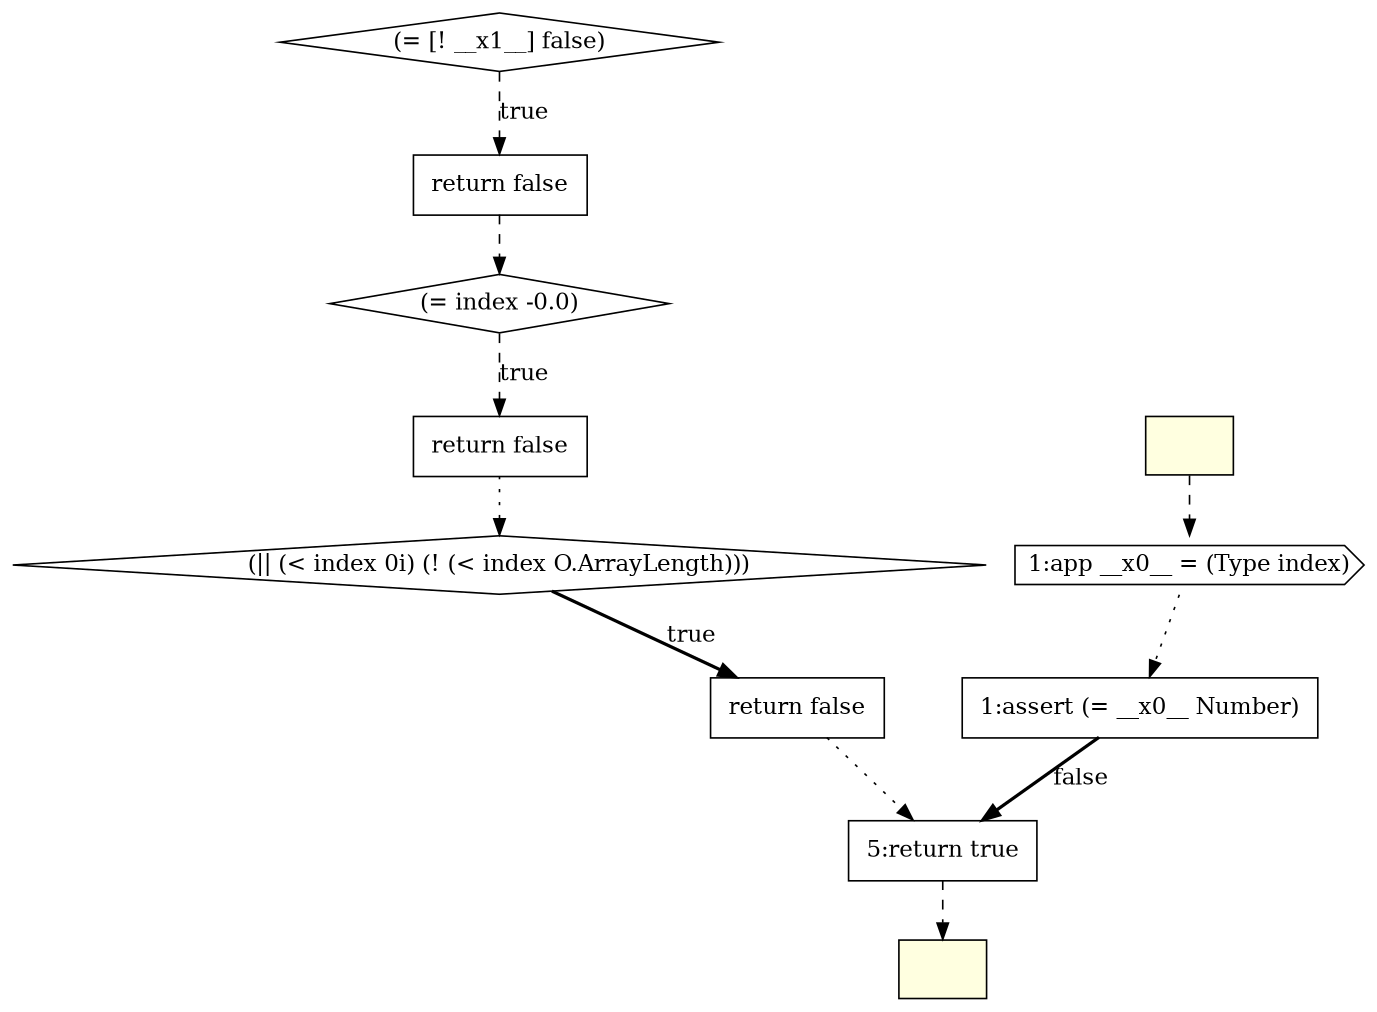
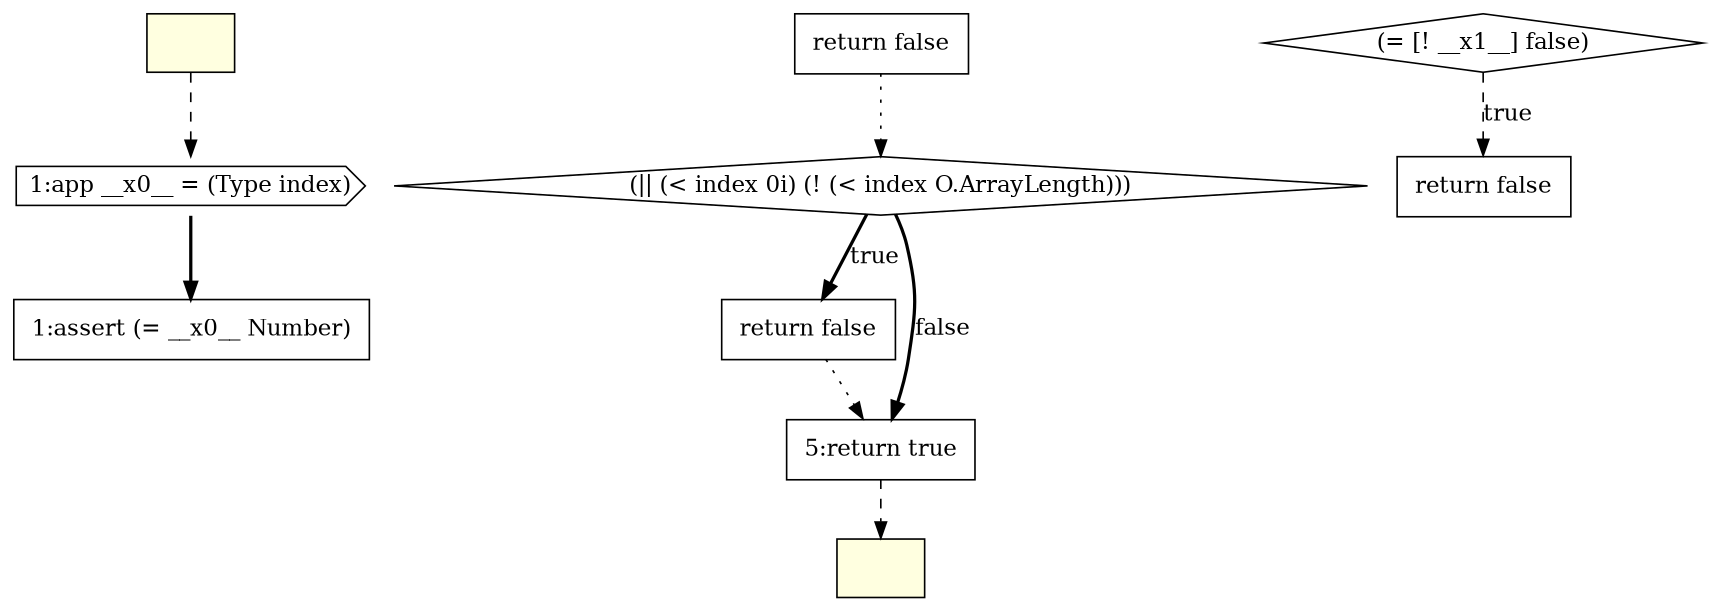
  digraph {
    node [color=black fillcolor=white shape=none style=filled]
    edge [color=black style=dashed]
    n1 [label=<<font color="black">     <table border="0" cellborder="1" cellspacing="0" cellpadding="10">       <tr><td align="left">1:assert (= __x0__ Number)</td></tr>     </table>   </font>> margin=0]
    n2 [label=<<font color="black">     <table border="0" cellborder="1" cellspacing="0" cellpadding="10">       <tr><td align="left">return false</td></tr>     </table>   </font>> margin=0]
    n3 [label=<<font color="black">     <table border="0" cellborder="1" cellspacing="0" cellpadding="10">       <tr><td align="left">5:return true</td></tr>     </table>   </font>> margin=0]
    n4 [fillcolor=lightyellow label=" " shape=box]
    n5 [fillcolor=lightyellow label=" " shape=box]
    n6 [label=<<font color="black">1:app __x0__ = (Type index)</font>> shape=cds]
    n7 [label=<<font color="black">(= [! __x1__] false)</font>> shape=diamond]
    n8 [label=<<font color="black">     <table border="0" cellborder="1" cellspacing="0" cellpadding="10">       <tr><td align="left">return false</td></tr>     </table>   </font>> margin=0]
    n9 [label=<<font color="black">(|| (&lt; index 0i) (! (&lt; index O.ArrayLength)))</font>> shape=diamond]
-   n10 [label=<<font color="black">(= index -0.0)</font>> shape=diamond]
    n11 [label=<<font color="black">     <table border="0" cellborder="1" cellspacing="0" cellpadding="10">       <tr><td align="left">return false</td></tr>     </table>   </font>> margin=0]
    n2 -> n3 [style=dotted]
    n3 -> n4
    n5 -> n6
-   n6 -> n1 [style=dotted]
+   n6 -> n1 [style=bold]
    n7 -> n8 [label=<<font color="black">true</font>>]
-   n8 -> n10
    n9 -> n2 [label=<<font color="black">true</font>> style=bold]
-   n1 -> n3 [label=<<font color="black">false</font>> style=bold]
-   n10 -> n11 [label=<<font color="black">true</font>>]
+   n9 -> n3 [label=<<font color="black">false</font>> style=bold]
    n11 -> n9 [style=dotted]
  }
